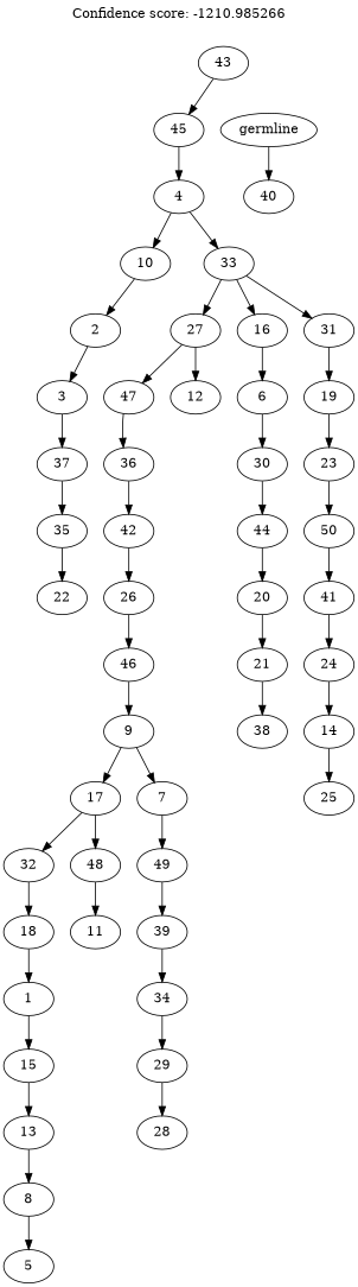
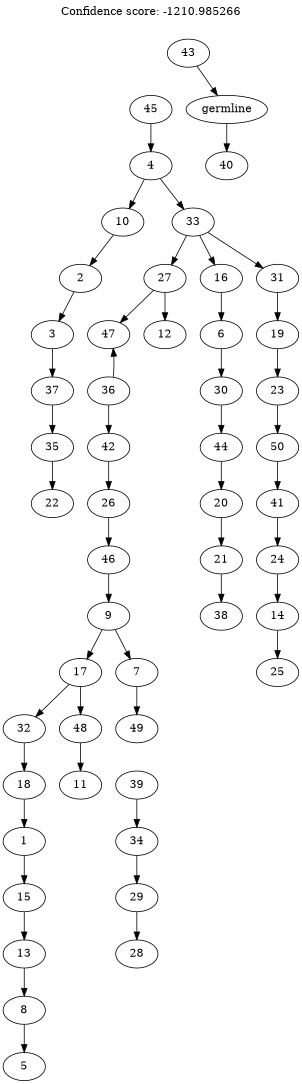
  digraph {
    label="Confidence score: -1210.985266"
    labelloc=t
    n1 [label=35]
    n2 [label=22]
    n3 [label=37]
    n4 [label=3]
    n5 [label=2]
    n6 [label=10]
    n7 [label=8]
    n8 [label=5]
    n9 [label=13]
    n10 [label=15]
    n11 [label=1]
    n12 [label=18]
    n13 [label=32]
    n14 [label=48]
    n15 [label=11]
    n16 [label=17]
    n17 [label=29]
    n18 [label=28]
    n19 [label=34]
    n20 [label=39]
    n21 [label=49]
    n22 [label=7]
    n23 [label=9]
    n24 [label=46]
    n25 [label=26]
    n26 [label=42]
    n27 [label=36]
    n28 [label=47]
    n29 [label=12]
    n30 [label=27]
    n31 [label=21]
    n32 [label=38]
    n33 [label=20]
    n34 [label=44]
    n35 [label=30]
    n36 [label=6]
    n37 [label=16]
    n38 [label=14]
    n39 [label=25]
    n40 [label=24]
    n41 [label=41]
    n42 [label=50]
    n43 [label=23]
    n44 [label=19]
    n45 [label=31]
    n46 [label=33]
    n47 [label=4]
    n48 [label=45]
    n49 [label=43]
    n50 [label=40]
    n51 [label=germline]
    n1 -> n2
    n3 -> n1
    n4 -> n3
    n5 -> n4
    n6 -> n5
    n7 -> n8
    n9 -> n7
    n10 -> n9
    n11 -> n10
    n12 -> n11
    n13 -> n12
    n14 -> n15
    n16 -> n13
    n16 -> n14
    n17 -> n18
    n19 -> n17
    n20 -> n19
-   n21 -> n20
    n22 -> n21
    n23 -> n16
    n23 -> n22
    n24 -> n23
    n25 -> n24
    n26 -> n25
    n27 -> n26
-   n28 -> n27
+   n27 -> n28
    n30 -> n28
    n30 -> n29
    n31 -> n32
    n33 -> n31
    n34 -> n33
    n35 -> n34
    n36 -> n35
    n37 -> n36
    n38 -> n39
    n40 -> n38
    n41 -> n40
    n42 -> n41
    n43 -> n42
    n44 -> n43
    n45 -> n44
    n46 -> n30
    n46 -> n37
    n46 -> n45
    n47 -> n6
    n47 -> n46
    n48 -> n47
-   n49 -> n48
+   n49 -> n51
    n51 -> n50
  }
